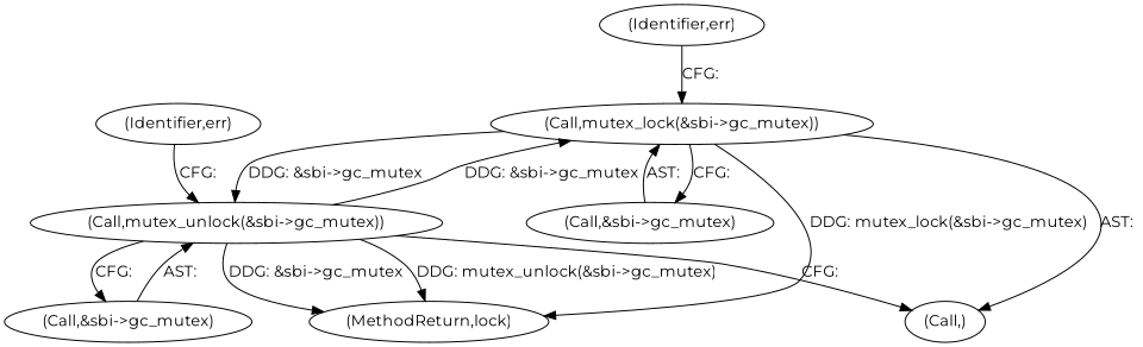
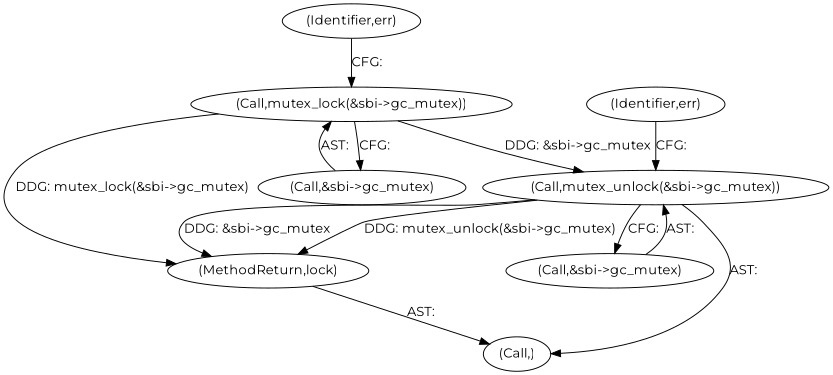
  digraph {
    fontname=Montserrat
    node [fontname=Montserrat]
    edge [fontname=Montserrat]
    n1 [label="(Call,mutex_lock(&sbi->gc_mutex))"]
    n2 [label="(Call,mutex_unlock(&sbi->gc_mutex))"]
    n3 [label="(MethodReturn,lock)"]
    n4 [label="(Call,&sbi->gc_mutex)"]
    n5 [label="(Call,)"]
    n6 [label="(Call,&sbi->gc_mutex)"]
    n7 [label="(Identifier,err)"]
    n8 [label="(Identifier,err)"]
    n1 -> n2 [label="DDG: &sbi->gc_mutex"]
    n1 -> n3 [label="DDG: mutex_lock(&sbi->gc_mutex)"]
    n1 -> n4 [label="CFG: "]
-   n1 -> n5 [label="AST: "]
-   n2 -> n1 [label="DDG: &sbi->gc_mutex"]
+   n3 -> n5 [label="AST: "]
    n2 -> n3 [label="DDG: &sbi->gc_mutex"]
    n2 -> n3 [label="DDG: mutex_unlock(&sbi->gc_mutex)"]
-   n2 -> n5 [label="CFG: "]
+   n2 -> n5 [label="AST: "]
    n2 -> n6 [label="CFG: "]
    n4 -> n1 [label="AST: "]
    n6 -> n2 [label="AST: "]
    n7 -> n1 [label="CFG: "]
    n8 -> n2 [label="CFG: "]
  }
